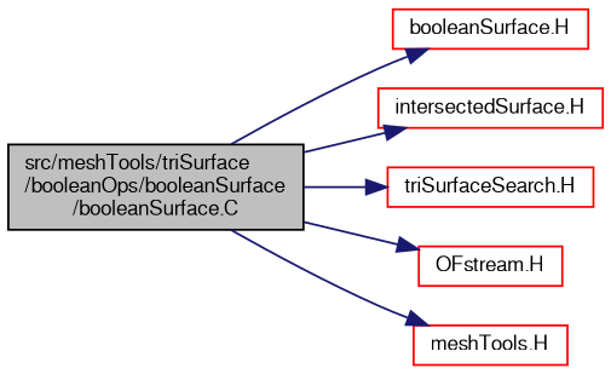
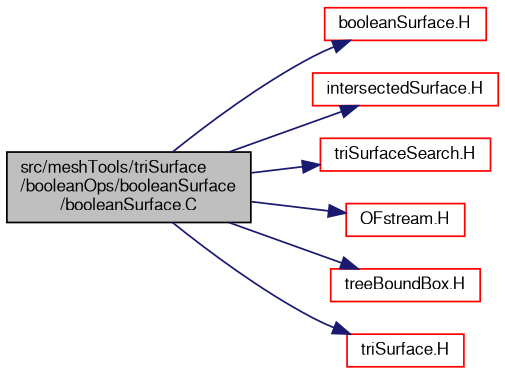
  digraph {
    rankdir=LR
    node [color=red fontname=FreeSans fontsize=10 shape=record]
    edge [color=midnightblue fontname=FreeSans fontsize=10 labelfontname=FreeSans labelfontsize=10 style=solid]
    n1 [color=black fillcolor=grey75 fontcolor=black height=0.2 label="src/meshTools/triSurface\l/booleanOps/booleanSurface\l/booleanSurface.C" style=filled width=0.4]
    n2 [height=0.2 label="booleanSurface.H" width=0.4]
    n3 [height=0.2 label="intersectedSurface.H" width=0.4]
    n4 [height=0.2 label="triSurfaceSearch.H" width=0.4]
    n5 [height=0.2 label="OFstream.H" width=0.4]
-   n7 [height=0.2 label="meshTools.H" width=0.4]
+   n6 [height=0.2 label="treeBoundBox.H" width=0.4]
+   n7 [height=0.2 label="triSurface.H" width=0.4]
    n1 -> n2
    n1 -> n3
    n1 -> n4
    n1 -> n5
+   n1 -> n6
    n1 -> n7
  }
